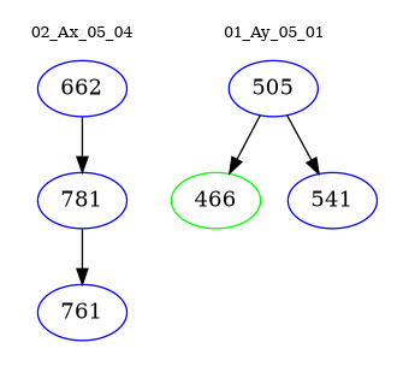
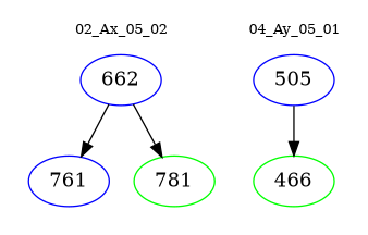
  digraph {
    node [color=blue]
    edge [color=black]
    n1 [label=662]
    n2 [label=761]
-   n3 [label=781]
+   n3 [color=green label=781]
    n4 [label=505]
    n5 [color=green label=466]
-   n6 [label=541]
    subgraph cluster_1 {
      color=white
      fontsize=10
-     label="02_Ax_05_04"
+     label="02_Ax_05_02"
      n1
      n2
      n3
    }
    subgraph cluster_2 {
      color=white
      fontsize=10
-     label="01_Ay_05_01"
+     label="04_Ay_05_01"
      n4
      n5
-     n6
    }
-   n3 -> n2
+   n1 -> n2
    n1 -> n3
    n4 -> n5
-   n4 -> n6
  }
